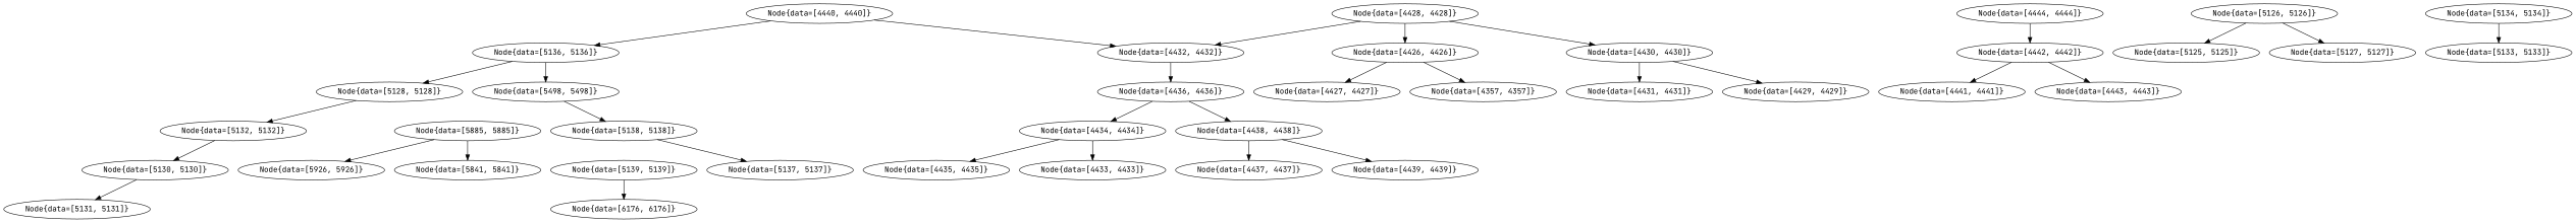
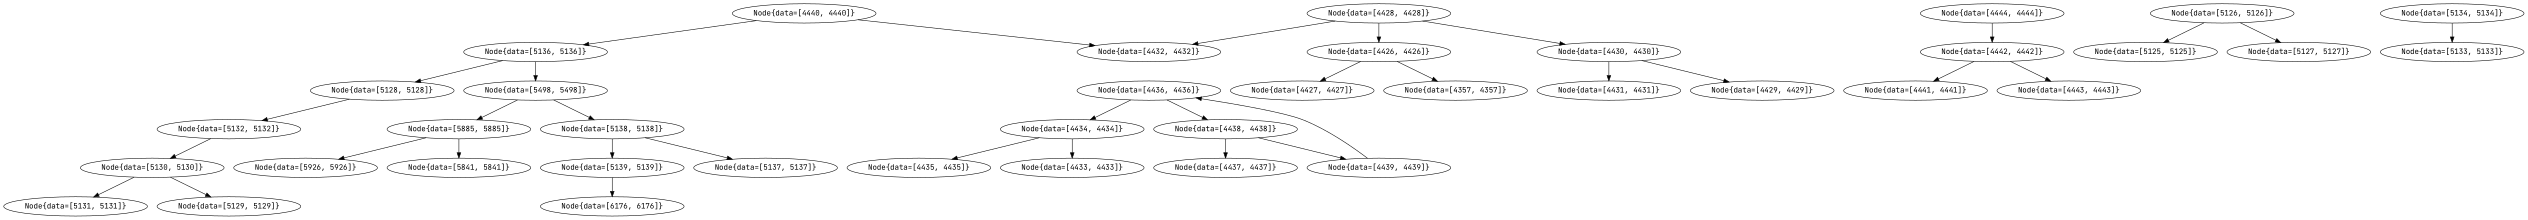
  digraph {
    fontname="JetBrains Mono"
    node [fontname="JetBrains Mono"]
    edge [fontname="JetBrains Mono"]
    n1 [label="Node{data=[4440, 4440]}"]
    n2 [label="Node{data=[4432, 4432]}"]
    n3 [label="Node{data=[5136, 5136]}"]
    n4 [label="Node{data=[4436, 4436]}"]
    n5 [label="Node{data=[5128, 5128]}"]
    n6 [label="Node{data=[5498, 5498]}"]
    n7 [label="Node{data=[4428, 4428]}"]
    n8 [label="Node{data=[4426, 4426]}"]
    n9 [label="Node{data=[4430, 4430]}"]
    n10 [label="Node{data=[4434, 4434]}"]
    n11 [label="Node{data=[4438, 4438]}"]
    n12 [label="Node{data=[4357, 4357]}"]
    n13 [label="Node{data=[4427, 4427]}"]
    n14 [label="Node{data=[4429, 4429]}"]
    n15 [label="Node{data=[4431, 4431]}"]
    n16 [label="Node{data=[4433, 4433]}"]
    n17 [label="Node{data=[4435, 4435]}"]
    n18 [label="Node{data=[4437, 4437]}"]
    n19 [label="Node{data=[4439, 4439]}"]
    n20 [label="Node{data=[5132, 5132]}"]
    n21 [label="Node{data=[5138, 5138]}"]
    n22 [label="Node{data=[5885, 5885]}"]
    n23 [label="Node{data=[4444, 4444]}"]
    n24 [label="Node{data=[4442, 4442]}"]
    n25 [label="Node{data=[5130, 5130]}"]
    n26 [label="Node{data=[4441, 4441]}"]
    n27 [label="Node{data=[4443, 4443]}"]
    n28 [label="Node{data=[5126, 5126]}"]
    n29 [label="Node{data=[5125, 5125]}"]
    n30 [label="Node{data=[5127, 5127]}"]
+   n31 [label="Node{data=[5129, 5129]}"]
    n32 [label="Node{data=[5131, 5131]}"]
    n33 [label="Node{data=[5134, 5134]}"]
    n34 [label="Node{data=[5133, 5133]}"]
    n35 [label="Node{data=[5137, 5137]}"]
    n36 [label="Node{data=[5139, 5139]}"]
    n37 [label="Node{data=[5841, 5841]}"]
    n38 [label="Node{data=[5926, 5926]}"]
    n39 [label="Node{data=[6176, 6176]}"]
    n1 -> n2
    n1 -> n3
-   n2 -> n4
+   n19 -> n4
    n3 -> n5
    n3 -> n6
    n4 -> n10
    n4 -> n11
    n5 -> n20
    n6 -> n21
+   n6 -> n22
    n7 -> n2
    n7 -> n8
    n7 -> n9
    n8 -> n12
    n8 -> n13
    n9 -> n14
    n9 -> n15
    n10 -> n16
    n10 -> n17
    n11 -> n18
    n11 -> n19
    n20 -> n25
    n21 -> n35
+   n21 -> n36
    n22 -> n37
    n22 -> n38
    n23 -> n24
    n24 -> n26
    n24 -> n27
+   n25 -> n31
    n25 -> n32
    n28 -> n29
    n28 -> n30
    n33 -> n34
    n36 -> n39
  }
